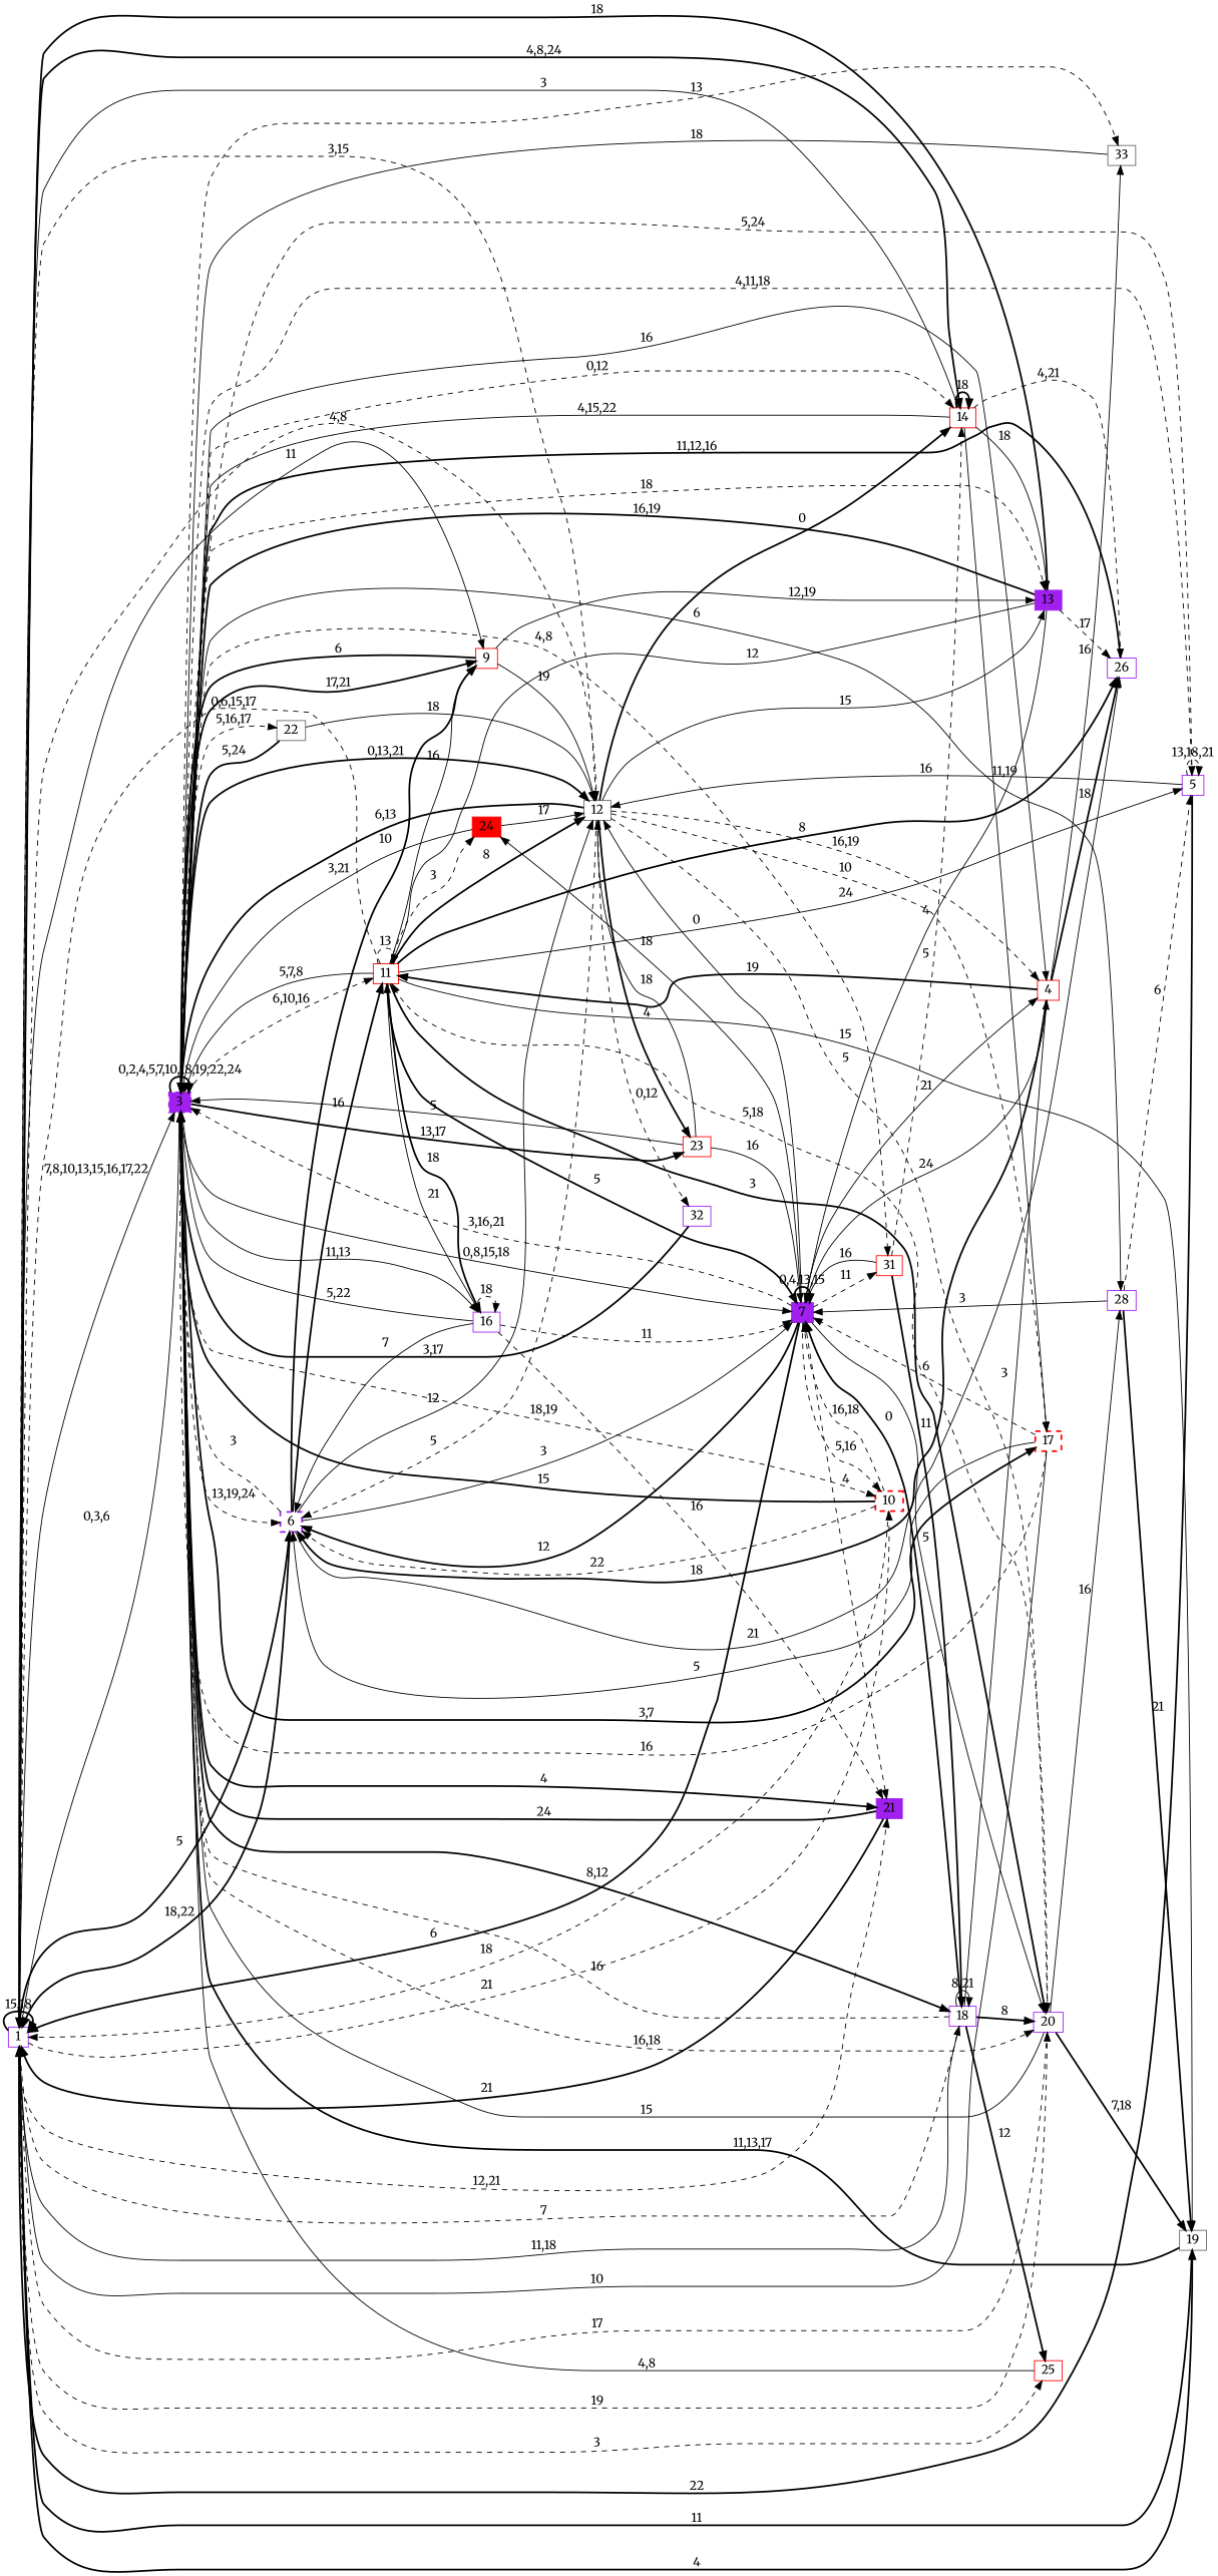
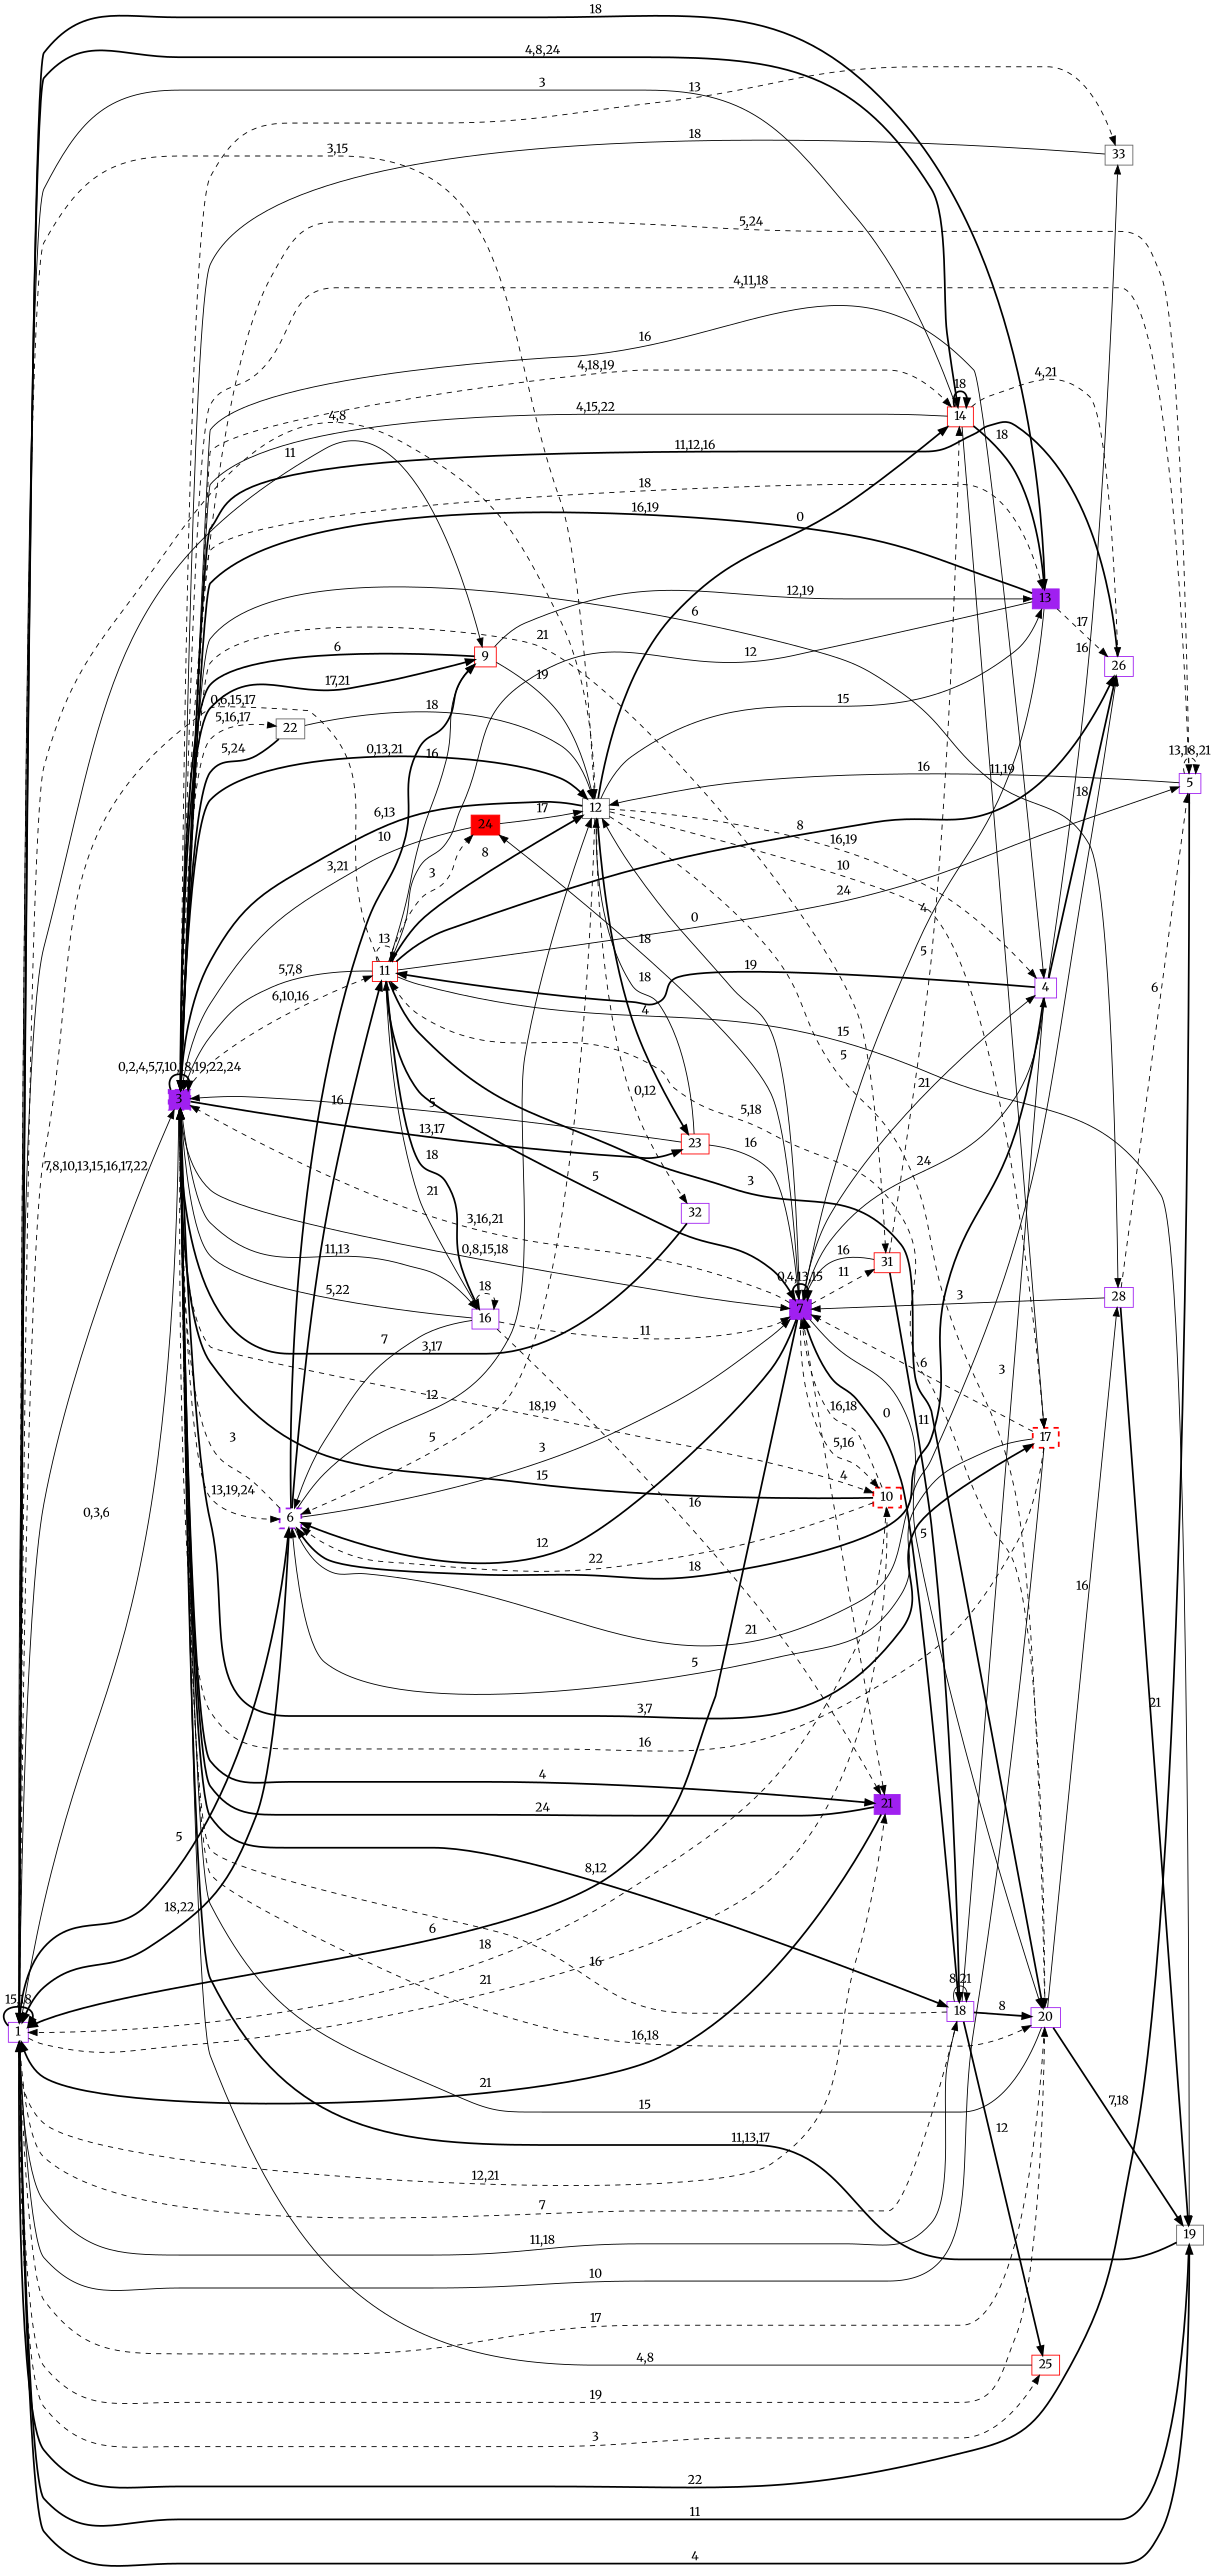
  digraph {
    fontname=Merriweather
    rankdir=LR
    node [color=purple fontname=Merriweather shape=box]
    edge [fontname=Merriweather style=solid]
    n1 [height=0.1 label=1 width=0.1]
    n2 [height=0.1 label=3 style="filled,bold,dashed" width=0.1]
    n3 [height=0.1 label=6 style="bold,dashed" width=0.1]
    n4 [color=red height=0.1 label=9 width=0.1]
    n5 [color=red height=0.1 label=10 style="bold,dashed" width=0.1]
    n6 [color=gray40 height=0.1 label=12 width=0.1]
    n7 [color=red height=0.1 label=14 width=0.1]
    n8 [height=0.1 label=18 width=0.1]
    n9 [color=gray40 height=0.1 label=19 width=0.1]
    n10 [height=0.1 label=20 width=0.1]
    n11 [height=0.1 label=21 style=filled width=0.1]
    n12 [color=red height=0.1 label=25 width=0.1]
-   n13 [color=red height=0.1 label=4 width=0.1]
+   n13 [height=0.1 label=4 width=0.1]
    n14 [height=0.1 label=5 width=0.1]
    n15 [height=0.1 label=7 style=filled width=0.1]
    n16 [color=red height=0.1 label=11 width=0.1]
    n17 [height=0.1 label=13 style=filled width=0.1]
    n18 [height=0.1 label=16 width=0.1]
    n19 [color=red height=0.1 label=17 style="bold,dashed" width=0.1]
    n20 [color=gray40 height=0.1 label=22 width=0.1]
    n21 [color=red height=0.1 label=23 width=0.1]
    n22 [height=0.1 label=28 width=0.1]
    n23 [color=red height=0.1 label=31 width=0.1]
    n24 [color=gray40 height=0.1 label=33 width=0.1]
    n25 [height=0.1 label=26 width=0.1]
    n26 [height=0.1 label=32 width=0.1]
    n27 [color=red height=0.1 label=24 style=filled width=0.1]
    n1 -> n1 [label="15,18" style=bold]
    n1 -> n2 [label="7,8,10,13,15,16,17,22"]
    n1 -> n3 [label=5 style=bold]
    n1 -> n4 [label=11]
    n1 -> n5 [label=21 style=dashed]
    n1 -> n6 [label="3,15" style=dashed]
    n1 -> n7 [label="4,8,24" style=bold]
    n1 -> n8 [label="11,18"]
    n1 -> n9 [label=4 style=bold]
    n1 -> n10 [label=19 style=dashed]
    n1 -> n11 [label="12,21" style=dashed]
    n1 -> n12 [label=3 style=dashed]
    n2 -> n1 [label="0,3,6"]
    n2 -> n2 [label="0,2,4,5,7,10,18,19,22,24" style=bold]
    n2 -> n3 [label="13,19,24" style=dashed]
    n2 -> n4 [label="17,21" style=bold]
    n2 -> n5 [label="18,19" style=dashed]
    n2 -> n6 [label="0,13,21" style=bold]
-   n2 -> n7 [label="0,12" style=dashed]
+   n2 -> n7 [label="4,18,19" style=dashed]
    n2 -> n8 [label="8,12" style=bold]
    n2 -> n10 [label="16,18" style=dashed]
    n2 -> n11 [label=4 style=bold]
    n2 -> n13 [label=16]
    n2 -> n14 [label="5,24" style=dashed]
    n2 -> n15 [label="0,8,15,18"]
    n2 -> n16 [label="6,10,16" style=dashed]
    n2 -> n17 [label=18 style=dashed]
    n2 -> n18 [label="11,13"]
    n2 -> n19 [label="3,7" style=bold]
    n2 -> n20 [label="5,16,17" style=dashed]
    n2 -> n21 [label="13,17" style=bold]
    n2 -> n22 [label=6]
-   n2 -> n23 [label="4,8" style=dashed]
+   n2 -> n23 [label=21 style=dashed]
    n2 -> n24 [label=13 style=dashed]
    n3 -> n1 [label="18,22" style=bold]
    n3 -> n2 [label=3 style=dashed]
    n3 -> n4 [label=10 style=bold]
    n3 -> n6 [label=12]
    n3 -> n15 [label=3]
    n3 -> n16 [label=16 style=bold]
    n3 -> n25 [label=21]
    n4 -> n2 [label=6 style=bold]
    n4 -> n6 [label=19]
    n4 -> n17 [label="12,19"]
    n5 -> n1 [label=18 style=dashed]
    n5 -> n2 [label=15 style=bold]
    n5 -> n3 [label=22 style=dashed]
    n5 -> n15 [label="16,18" style=dashed]
    n6 -> n1 [label="4,8" style=dashed]
    n6 -> n2 [label="6,13" style=bold]
    n6 -> n3 [label=5 style=dashed]
    n6 -> n7 [label=0 style=bold]
    n6 -> n10 [label=5 style=dashed]
    n6 -> n13 [label="16,19" style=dashed]
    n6 -> n17 [label=15]
    n6 -> n19 [label=10 style=dashed]
    n6 -> n21 [label=4 style=bold]
    n6 -> n26 [label="0,12" style=dashed]
    n7 -> n1 [label=3]
    n7 -> n2 [label="4,15,22"]
    n7 -> n7 [label=18 style=bold]
-   n7 -> n17 [label=18]
+   n7 -> n17 [label=18 style=bold]
    n7 -> n19 [label="11,19"]
    n7 -> n25 [label="4,21" style=dashed]
    n8 -> n1 [label=7 style=dashed]
    n8 -> n2 [label=16 style=dashed]
    n8 -> n8 [label="8,21"]
    n8 -> n10 [label=8 style=bold]
    n8 -> n12 [label=12 style=bold]
    n8 -> n13 [label=3]
    n8 -> n15 [label=0 style=bold]
    n9 -> n1 [label=11 style=bold]
    n9 -> n2 [label="11,13,17" style=bold]
    n10 -> n1 [label=17 style=dashed]
    n10 -> n2 [label=15]
    n10 -> n9 [label="7,18" style=bold]
    n10 -> n16 [label="5,18" style=dashed]
    n10 -> n22 [label=16]
    n11 -> n1 [label=21 style=bold]
    n11 -> n2 [label=24 style=bold]
    n12 -> n2 [label="4,8"]
    n13 -> n3 [label=18 style=bold]
    n13 -> n15 [label=24]
    n13 -> n16 [label=19 style=bold]
    n13 -> n24 [label=16]
    n13 -> n25 [label=18 style=bold]
    n14 -> n1 [label=22 style=bold]
    n14 -> n2 [label="4,11,18" style=dashed]
    n14 -> n6 [label=16]
    n14 -> n14 [label="13,18,21" style=dashed]
    n15 -> n1 [label=6 style=bold]
    n15 -> n2 [label="3,16,21" style=dashed]
    n15 -> n3 [label=12 style=bold]
    n15 -> n5 [label="5,16" style=dashed]
    n15 -> n6 [label=0]
    n15 -> n10 [label=5]
    n15 -> n11 [label=4 style=dashed]
    n15 -> n13 [label=21]
    n15 -> n15 [label="0,4,13,15" style=bold]
    n15 -> n23 [label=11 style=dashed]
    n15 -> n27 [label=18]
    n16 -> n1 [label="0,6,15,17" style=dashed]
    n16 -> n2 [label="5,7,8"]
    n16 -> n4 [label=16]
    n16 -> n6 [label=8 style=bold]
    n16 -> n9 [label=15]
    n16 -> n10 [label=3 style=bold]
    n16 -> n14 [label=24]
    n16 -> n15 [label=5 style=bold]
    n16 -> n16 [label=13 style=dashed]
    n16 -> n18 [label=18 style=bold]
    n16 -> n25 [label=8 style=bold]
    n16 -> n27 [label=3 style=dashed]
    n17 -> n1 [label=18 style=bold]
    n17 -> n2 [label="16,19" style=bold]
    n17 -> n15 [label=4]
    n17 -> n16 [label=12]
    n17 -> n25 [label=17 style=dashed]
    n18 -> n2 [label="5,22"]
    n18 -> n3 [label=7]
    n18 -> n11 [label=16 style=dashed]
    n18 -> n15 [label=11 style=dashed]
    n18 -> n16 [label=21]
    n18 -> n18 [label=18 style=dashed]
    n19 -> n1 [label=10]
    n19 -> n2 [label=16 style=dashed]
    n19 -> n3 [label=5]
    n19 -> n15 [label=6 style=dashed]
    n20 -> n2 [label="5,24" style=bold]
    n20 -> n6 [label=18]
    n21 -> n2 [label=5]
    n21 -> n6 [label=18]
    n21 -> n15 [label=16]
    n22 -> n9 [label=21 style=bold]
    n22 -> n14 [label=6 style=dashed]
    n22 -> n15 [label=3]
    n23 -> n7 [label=5 style=dashed]
    n23 -> n8 [label=11 style=bold]
    n23 -> n15 [label=16]
    n24 -> n2 [label=18]
    n25 -> n2 [label="11,12,16" style=bold]
    n26 -> n2 [label="3,17" style=bold]
    n27 -> n2 [label="3,21"]
    n27 -> n6 [label=17]
  }
